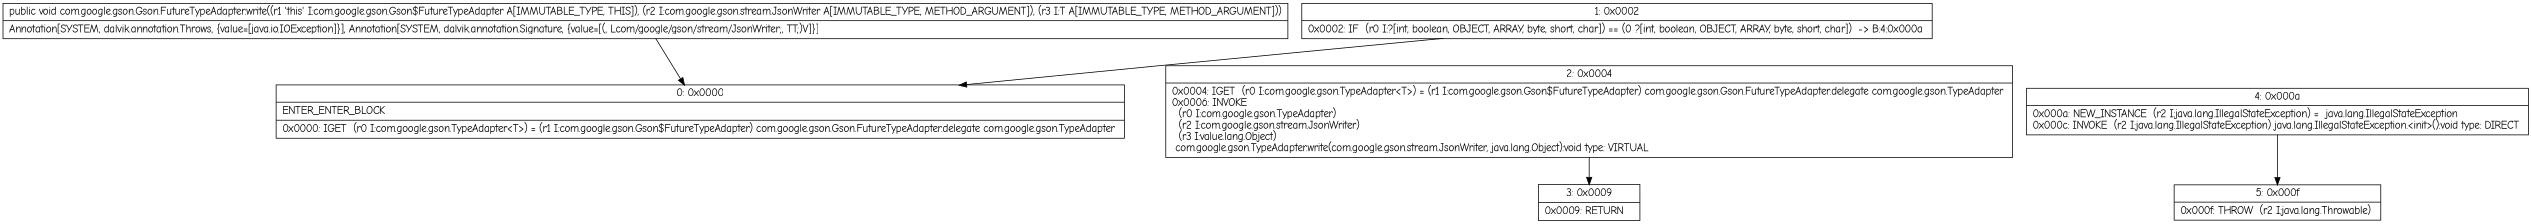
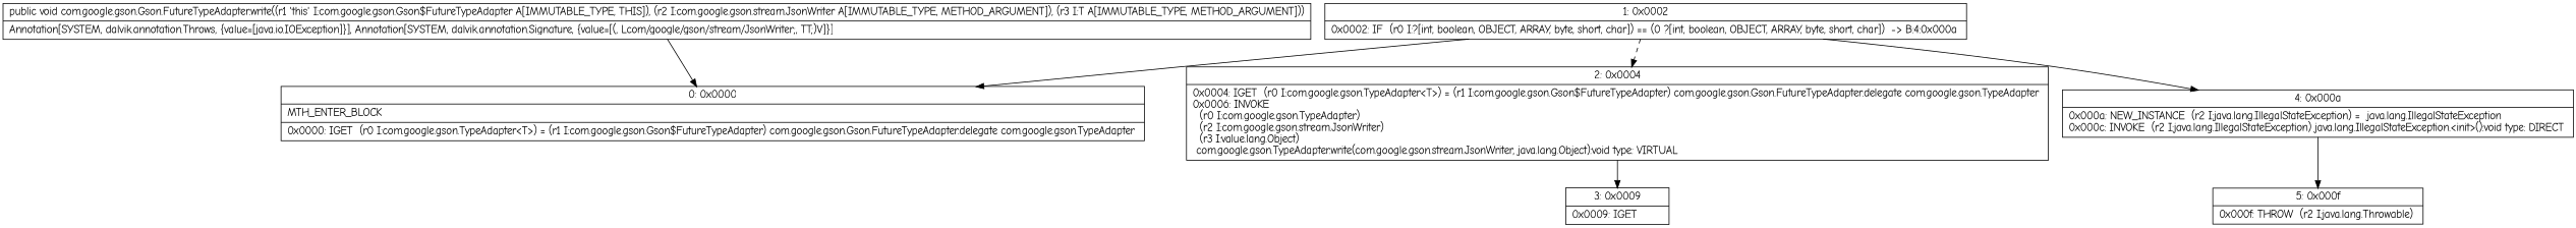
  digraph {
    fontname="Comic Neue"
    node [fontname="Comic Neue" shape=record]
    edge [fontname="Comic Neue"]
-   n1 [label="{0\:\ 0x0000|ENTER_ENTER_BLOCK\l|0x0000: IGET  (r0 I:com.google.gson.TypeAdapter\<T\>) = (r1 I:com.google.gson.Gson$FutureTypeAdapter) com.google.gson.Gson.FutureTypeAdapter.delegate com.google.gson.TypeAdapter \l}"]
+   n1 [label="{0\:\ 0x0000|MTH_ENTER_BLOCK\l|0x0000: IGET  (r0 I:com.google.gson.TypeAdapter\<T\>) = (r1 I:com.google.gson.Gson$FutureTypeAdapter) com.google.gson.Gson.FutureTypeAdapter.delegate com.google.gson.TypeAdapter \l}"]
    n2 [label="{1\:\ 0x0002|0x0002: IF  (r0 I:?[int, boolean, OBJECT, ARRAY, byte, short, char]) == (0 ?[int, boolean, OBJECT, ARRAY, byte, short, char])  \-\> B:4:0x000a \l}"]
    n3 [label="{2\:\ 0x0004|0x0004: IGET  (r0 I:com.google.gson.TypeAdapter\<T\>) = (r1 I:com.google.gson.Gson$FutureTypeAdapter) com.google.gson.Gson.FutureTypeAdapter.delegate com.google.gson.TypeAdapter \l0x0006: INVOKE  \l  (r0 I:com.google.gson.TypeAdapter)\l  (r2 I:com.google.gson.stream.JsonWriter)\l  (r3 I:value.lang.Object)\l com.google.gson.TypeAdapter.write(com.google.gson.stream.JsonWriter, java.lang.Object):void type: VIRTUAL \l}"]
    n4 [label="{4\:\ 0x000a|0x000a: NEW_INSTANCE  (r2 I:java.lang.IllegalStateException) =  java.lang.IllegalStateException \l0x000c: INVOKE  (r2 I:java.lang.IllegalStateException) java.lang.IllegalStateException.\<init\>():void type: DIRECT \l}"]
-   n5 [label="{3\:\ 0x0009|0x0009: RETURN   \l}"]
+   n5 [label="{3\:\ 0x0009|0x0009: IGET   \l}"]
    n6 [label="{5\:\ 0x000f|0x000f: THROW  (r2 I:java.lang.Throwable) \l}"]
    n7 [label="{public void com.google.gson.Gson.FutureTypeAdapter.write((r1 'this' I:com.google.gson.Gson$FutureTypeAdapter A[IMMUTABLE_TYPE, THIS]), (r2 I:com.google.gson.stream.JsonWriter A[IMMUTABLE_TYPE, METHOD_ARGUMENT]), (r3 I:T A[IMMUTABLE_TYPE, METHOD_ARGUMENT]))  | Annotation[SYSTEM, dalvik.annotation.Throws, \{value=[java.io.IOException]\}], Annotation[SYSTEM, dalvik.annotation.Signature, \{value=[(, Lcom\/google\/gson\/stream\/JsonWriter;, TT;)V]\}]\l}"]
    n2 -> n1
+   n2 -> n3 [style=dashed]
+   n2 -> n4
    n3 -> n5
    n4 -> n6
    n7 -> n1
  }
